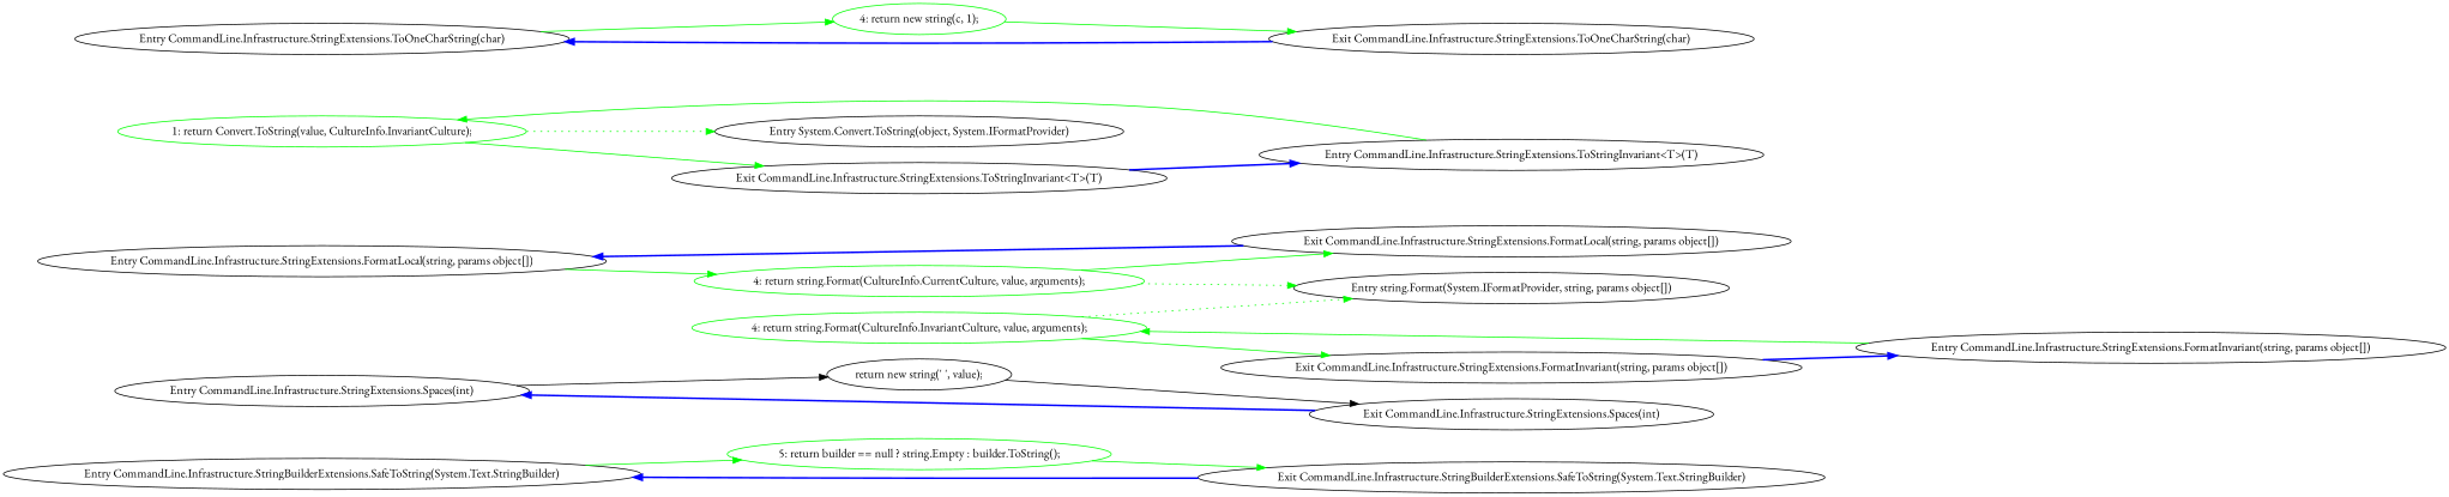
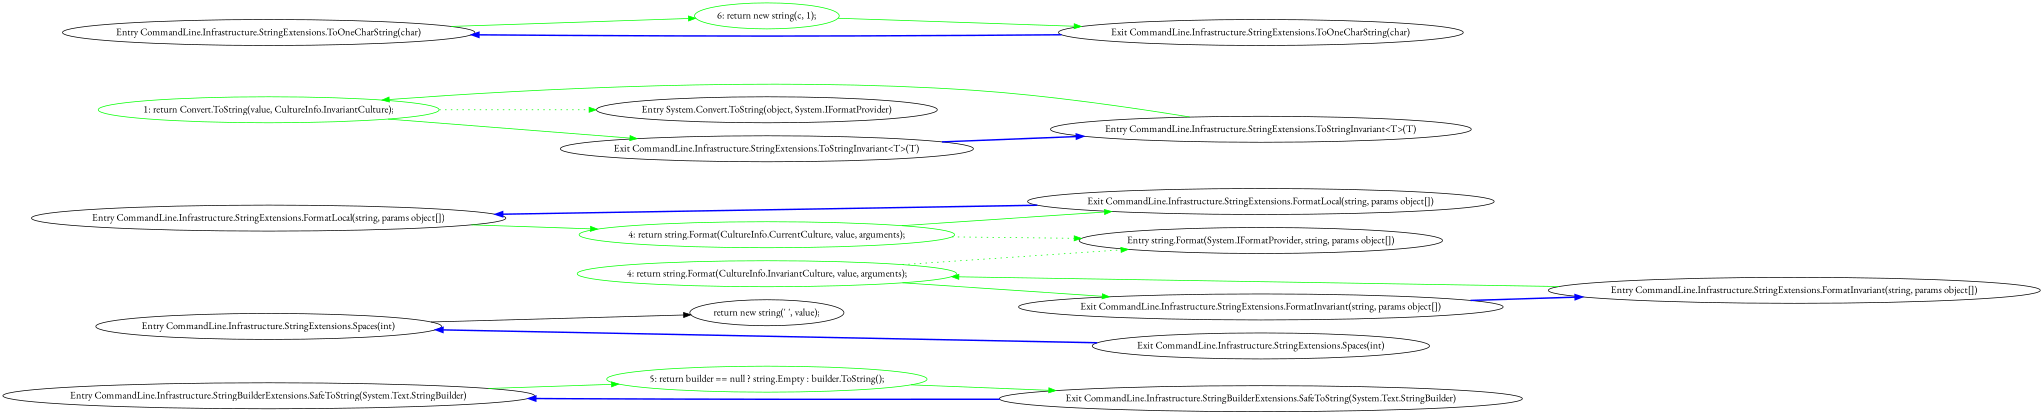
  digraph {
    fontname="EB Garamond"
    rankdir=LR
    node [cluster="CommandLine.Infrastructure.StringBuilderExtensions.SafeToString(System.Text.StringBuilder)" file="UnParserExtensionsTests.cs" fontname="EB Garamond" span="71-71"]
    edge [color=green fontname="EB Garamond" style=solid]
    n1 [file="StringBuilderExtensions.cs" label="Entry CommandLine.Infrastructure.StringBuilderExtensions.SafeToString(System.Text.StringBuilder)"]
    n2 [color=green community=0 file="StringBuilderExtensions.cs" label="5: return builder == null ? string.Empty : builder.ToString();" span="73-73"]
    n3 [file="StringBuilderExtensions.cs" label="Exit CommandLine.Infrastructure.StringBuilderExtensions.SafeToString(System.Text.StringBuilder)"]
    n4 [cluster="CommandLine.Infrastructure.StringExtensions.Spaces(int)" label="Entry CommandLine.Infrastructure.StringExtensions.Spaces(int)" span="29-29"]
    n5 [cluster="CommandLine.Infrastructure.StringExtensions.Spaces(int)" label="return new string(' ', value);" span="31-31"]
    n6 [cluster="CommandLine.Infrastructure.StringExtensions.Spaces(int)" label="Exit CommandLine.Infrastructure.StringExtensions.Spaces(int)" span="29-29"]
    n7 [cluster="CommandLine.Infrastructure.StringExtensions.FormatLocal(string, params object[])" label="Entry CommandLine.Infrastructure.StringExtensions.FormatLocal(string, params object[])" span="24-24"]
    n8 [cluster="CommandLine.Infrastructure.StringExtensions.FormatLocal(string, params object[])" color=green community=0 label="4: return string.Format(CultureInfo.CurrentCulture, value, arguments);" span="26-26"]
    n9 [cluster="CommandLine.Infrastructure.StringExtensions.FormatLocal(string, params object[])" label="Exit CommandLine.Infrastructure.StringExtensions.FormatLocal(string, params object[])" span="24-24"]
    n10 [cluster="string.Format(System.IFormatProvider, string, params object[])" label="Entry string.Format(System.IFormatProvider, string, params object[])" span="0-0"]
    n11 [cluster="System.Convert.ToString(object, System.IFormatProvider)" label="Entry System.Convert.ToString(object, System.IFormatProvider)" span="0-0"]
    n12 [cluster="CommandLine.Infrastructure.StringExtensions.FormatInvariant(string, params object[])" label="Entry CommandLine.Infrastructure.StringExtensions.FormatInvariant(string, params object[])" span="19-19"]
    n13 [cluster="CommandLine.Infrastructure.StringExtensions.FormatInvariant(string, params object[])" color=green community=0 label="4: return string.Format(CultureInfo.InvariantCulture, value, arguments);" span="21-21"]
    n14 [cluster="CommandLine.Infrastructure.StringExtensions.FormatInvariant(string, params object[])" label="Exit CommandLine.Infrastructure.StringExtensions.FormatInvariant(string, params object[])" span="19-19"]
    n15 [cluster="CommandLine.Infrastructure.StringExtensions.ToOneCharString(char)" label="Entry CommandLine.Infrastructure.StringExtensions.ToOneCharString(char)" span="9-9"]
-   n16 [cluster="CommandLine.Infrastructure.StringExtensions.ToOneCharString(char)" color=green community=0 label="4: return new string(c, 1);" span="11-11"]
+   n16 [cluster="CommandLine.Infrastructure.StringExtensions.ToOneCharString(char)" color=green community=0 label="6: return new string(c, 1);" span="11-11"]
    n17 [cluster="CommandLine.Infrastructure.StringExtensions.ToOneCharString(char)" label="Exit CommandLine.Infrastructure.StringExtensions.ToOneCharString(char)" span="9-9"]
    n18 [cluster="CommandLine.Infrastructure.StringExtensions.ToStringInvariant<T>(T)" label="Entry CommandLine.Infrastructure.StringExtensions.ToStringInvariant<T>(T)" span="14-14"]
    n19 [cluster="CommandLine.Infrastructure.StringExtensions.ToStringInvariant<T>(T)" color=green community=0 label="1: return Convert.ToString(value, CultureInfo.InvariantCulture);" span="16-16"]
    n20 [cluster="CommandLine.Infrastructure.StringExtensions.ToStringInvariant<T>(T)" label="Exit CommandLine.Infrastructure.StringExtensions.ToStringInvariant<T>(T)" span="14-14"]
    n1 -> n2
    n2 -> n3
    n3 -> n1 [color=blue style=bold]
    n4 -> n5 [color=""]
-   n5 -> n6 [color=""]
    n6 -> n4 [color=blue style=bold]
    n7 -> n8
    n8 -> n9
    n8 -> n10 [style=dotted]
    n9 -> n7 [color=blue style=bold]
    n12 -> n13
    n13 -> n10 [style=dotted]
    n13 -> n14
    n14 -> n12 [color=blue style=bold]
    n15 -> n16
    n16 -> n17
    n17 -> n15 [color=blue style=bold]
    n18 -> n19
    n19 -> n11 [style=dotted]
    n19 -> n20
    n20 -> n18 [color=blue style=bold]
  }
